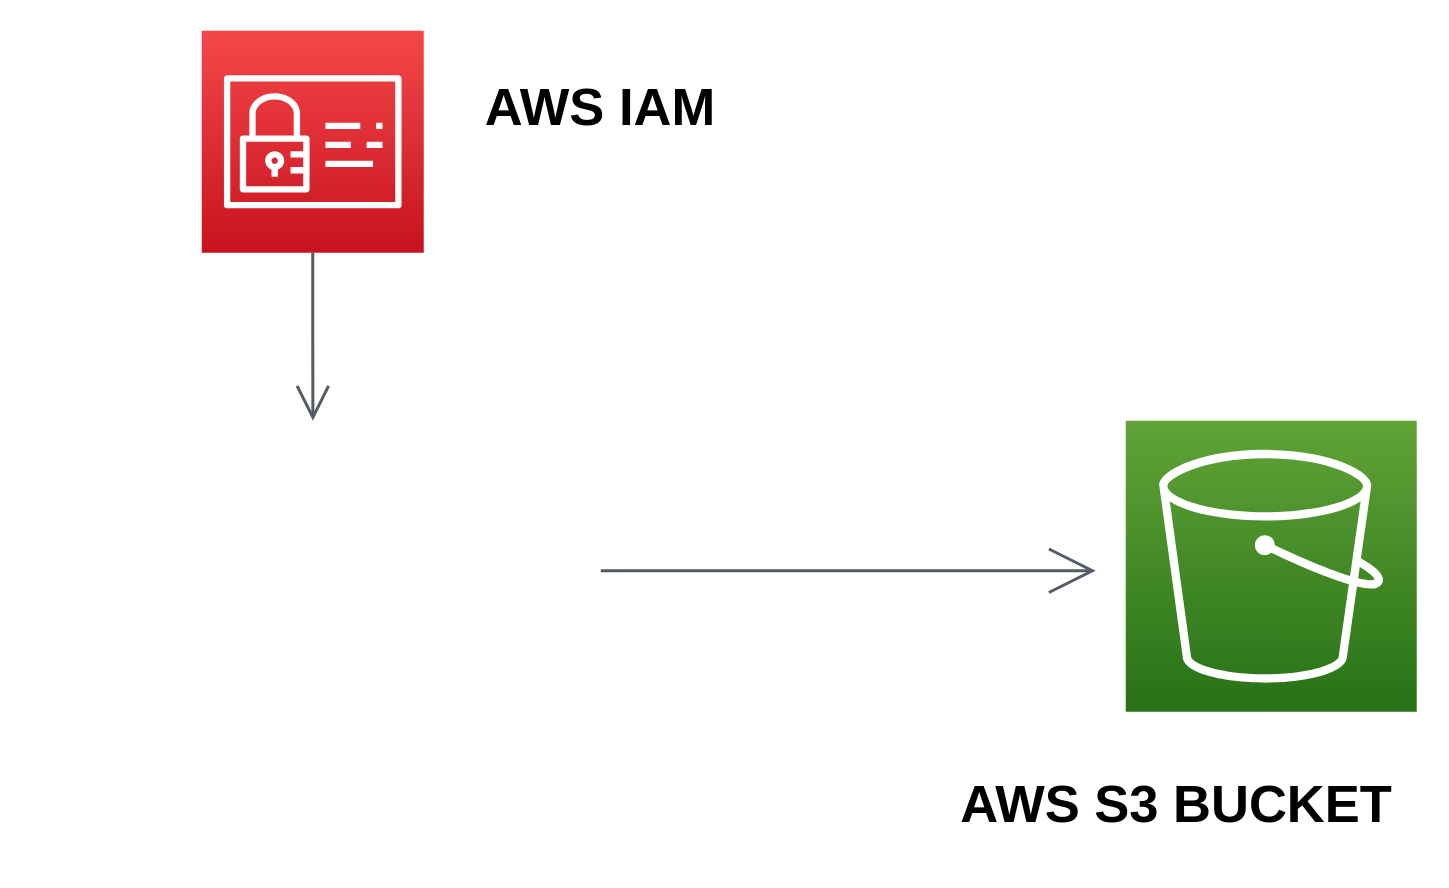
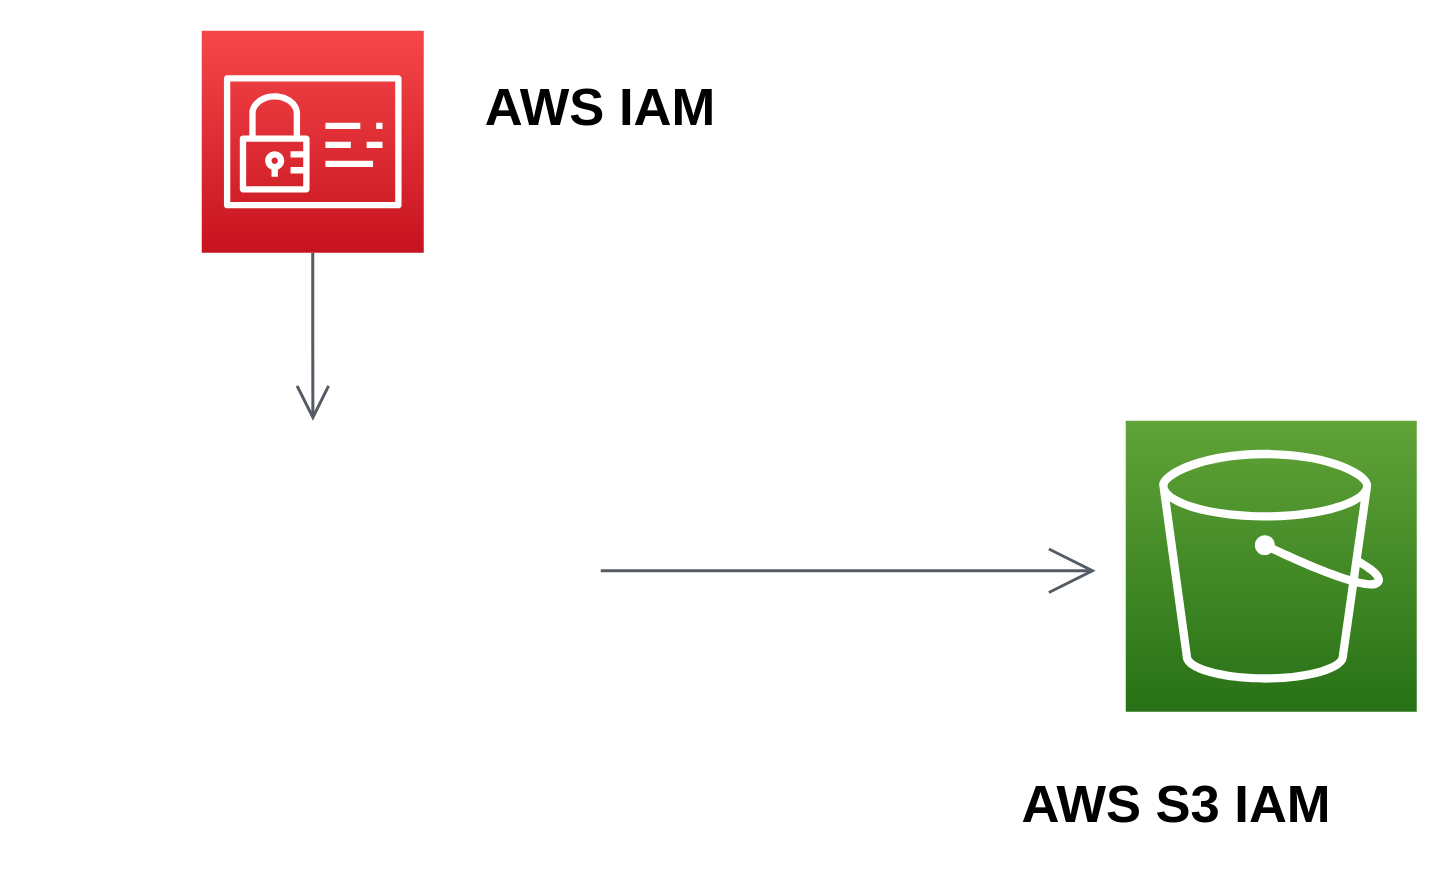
  <mxCell id="0" />
  <mxCell id="1" parent="0" />
  <mxCell id="2" value="" style="edgeStyle=orthogonalEdgeStyle;html=1;endArrow=open;elbow=vertical;startArrow=none;endFill=0;strokeColor=#545B64;rounded=0;fontSize=14;strokeWidth=2;exitX=0.5;exitY=1;exitDx=0;exitDy=0;exitPerimeter=0;endSize=19;" parent="1" edge="1" target="6" source="5"><mxGeometry x="-0.037" y="20" width="100" relative="1" as="geometry"><mxPoint x="153.5" y="250" as="sourcePoint" /><mxPoint x="234.5" y="250" as="targetPoint" /><mxPoint as="offset" /></mxGeometry></mxCell>
  <mxCell id="3" value="" style="edgeStyle=orthogonalEdgeStyle;html=1;endArrow=open;elbow=vertical;startArrow=none;endFill=0;strokeColor=#545B64;rounded=0;fontSize=14;strokeWidth=2;sourcePerimeterSpacing=2;endSize=27;startSize=23;jumpSize=11;" parent="1" edge="1"><mxGeometry x="0.004" y="-11" width="100" relative="1" as="geometry"><mxPoint x="400" y="380" as="sourcePoint" /><mxPoint x="730" y="380" as="targetPoint" /><mxPoint as="offset" /><Array as="points"><mxPoint x="575.43" y="380.29" /></Array></mxGeometry></mxCell>
  <mxCell id="4" value="" style="sketch=0;points=[[0,0,0],[0.25,0,0],[0.5,0,0],[0.75,0,0],[1,0,0],[0,1,0],[0.25,1,0],[0.5,1,0],[0.75,1,0],[1,1,0],[0,0.25,0],[0,0.5,0],[0,0.75,0],[1,0.25,0],[1,0.5,0],[1,0.75,0]];outlineConnect=0;fontColor=#232F3E;gradientColor=#60A337;gradientDirection=north;fillColor=#277116;strokeColor=#ffffff;dashed=0;verticalLabelPosition=bottom;verticalAlign=top;align=center;html=1;fontSize=12;fontStyle=0;aspect=fixed;shape=mxgraph.aws4.resourceIcon;resIcon=mxgraph.aws4.s3;" vertex="1" parent="1"><mxGeometry x="750" y="280" width="194" height="194" as="geometry" /></mxCell>
  <mxCell id="5" value="" style="sketch=0;points=[[0,0,0],[0.25,0,0],[0.5,0,0],[0.75,0,0],[1,0,0],[0,1,0],[0.25,1,0],[0.5,1,0],[0.75,1,0],[1,1,0],[0,0.25,0],[0,0.5,0],[0,0.75,0],[1,0.25,0],[1,0.5,0],[1,0.75,0]];outlineConnect=0;fontColor=#232F3E;gradientColor=#F54749;gradientDirection=north;fillColor=#C7131F;strokeColor=#ffffff;dashed=0;verticalLabelPosition=bottom;verticalAlign=top;align=center;html=1;fontSize=12;fontStyle=0;aspect=fixed;shape=mxgraph.aws4.resourceIcon;resIcon=mxgraph.aws4.identity_and_access_management;" vertex="1" parent="1"><mxGeometry x="134" y="20" width="148" height="148" as="geometry" /></mxCell>
  <mxCell id="6" value="" style="shape=image;imageAspect=0;aspect=fixed;verticalLabelPosition=bottom;verticalAlign=top;image=https://upload.wikimedia.org/wikipedia/commons/d/d9/Node.js_logo.svg;" vertex="1" parent="1"><mxGeometry x="20" y="280" width="376.1" height="230" as="geometry" /></mxCell>
  <mxCell id="7" value="&lt;b&gt;&lt;font style=&quot;font-size: 35px;&quot;&gt;AWS IAM&lt;/font&gt;&lt;/b&gt;" style="text;html=1;strokeColor=none;fillColor=none;align=center;verticalAlign=middle;whiteSpace=wrap;rounded=0;" vertex="1" parent="1"><mxGeometry x="305" y="35" width="190" height="70" as="geometry" /></mxCell>
- <mxCell id="8" value="&lt;b&gt;&lt;font style=&quot;font-size: 35px;&quot;&gt;AWS S3 BUCKET&lt;/font&gt;&lt;/b&gt;" style="text;html=1;strokeColor=none;fillColor=none;align=center;verticalAlign=middle;whiteSpace=wrap;rounded=0;" vertex="1" parent="1"><mxGeometry x="624" y="500" width="320" height="70" as="geometry" /></mxCell>
+ <mxCell id="8" value="&lt;b&gt;&lt;font style=&quot;font-size: 35px;&quot;&gt;AWS S3 IAM&lt;/font&gt;&lt;/b&gt;" style="text;html=1;strokeColor=none;fillColor=none;align=center;verticalAlign=middle;whiteSpace=wrap;rounded=0;" vertex="1" parent="1"><mxGeometry x="624" y="500" width="320" height="70" as="geometry" /></mxCell>
